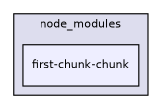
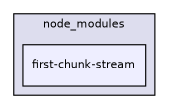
  digraph {
    compound=true
    rankdir=LR
-   n1 [fillcolor="#eeeeff" fontname=Helvetica fontsize=10 label="first-chunk-chunk" pencolor=black shape=box style=filled]
+   n1 [fillcolor="#eeeeff" fontname=Helvetica fontsize=10 label="first-chunk-stream" pencolor=black shape=box style=filled]
    subgraph cluster_1 {
      bgcolor="#ddddee"
      fontname=Helvetica
      fontsize=10
      label=node_modules
      pencolor=black
      n1
    }
  }
